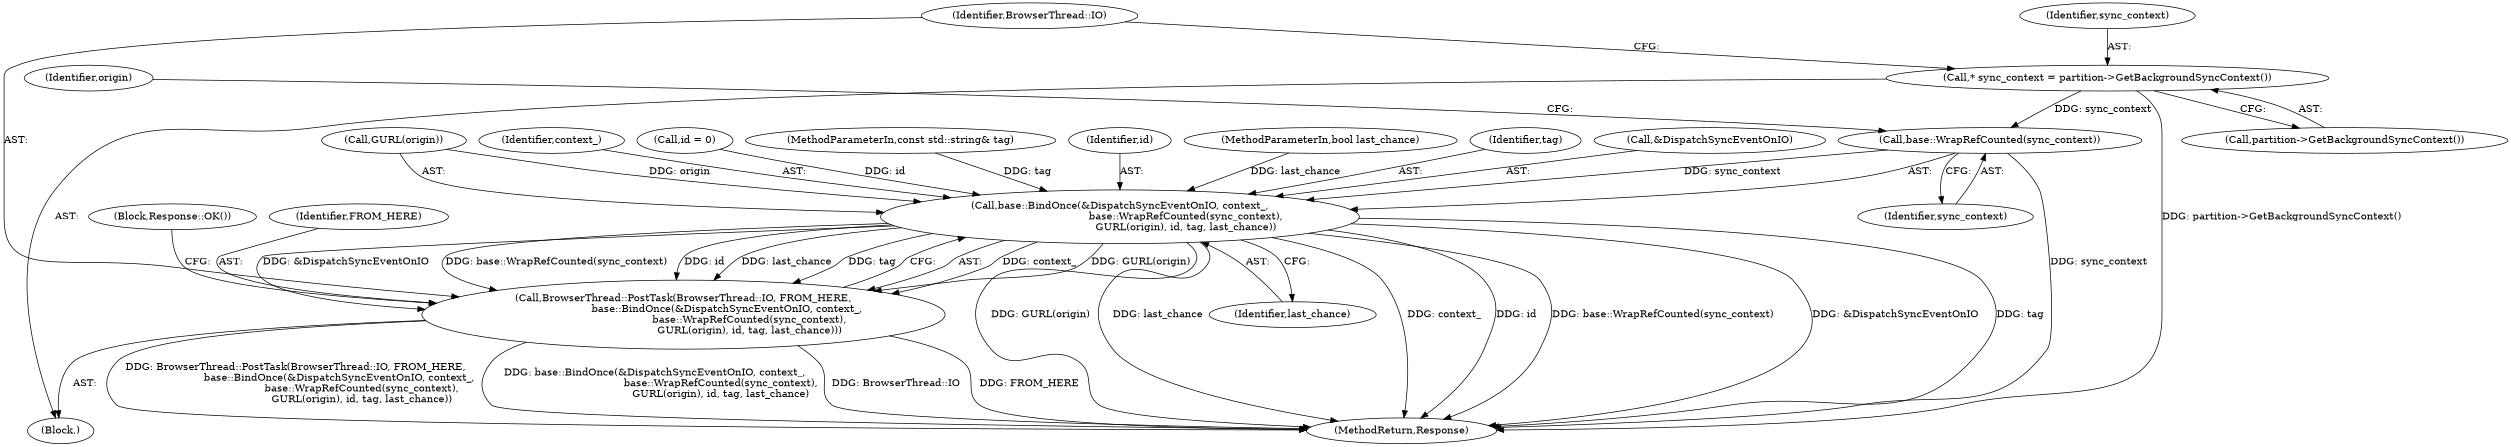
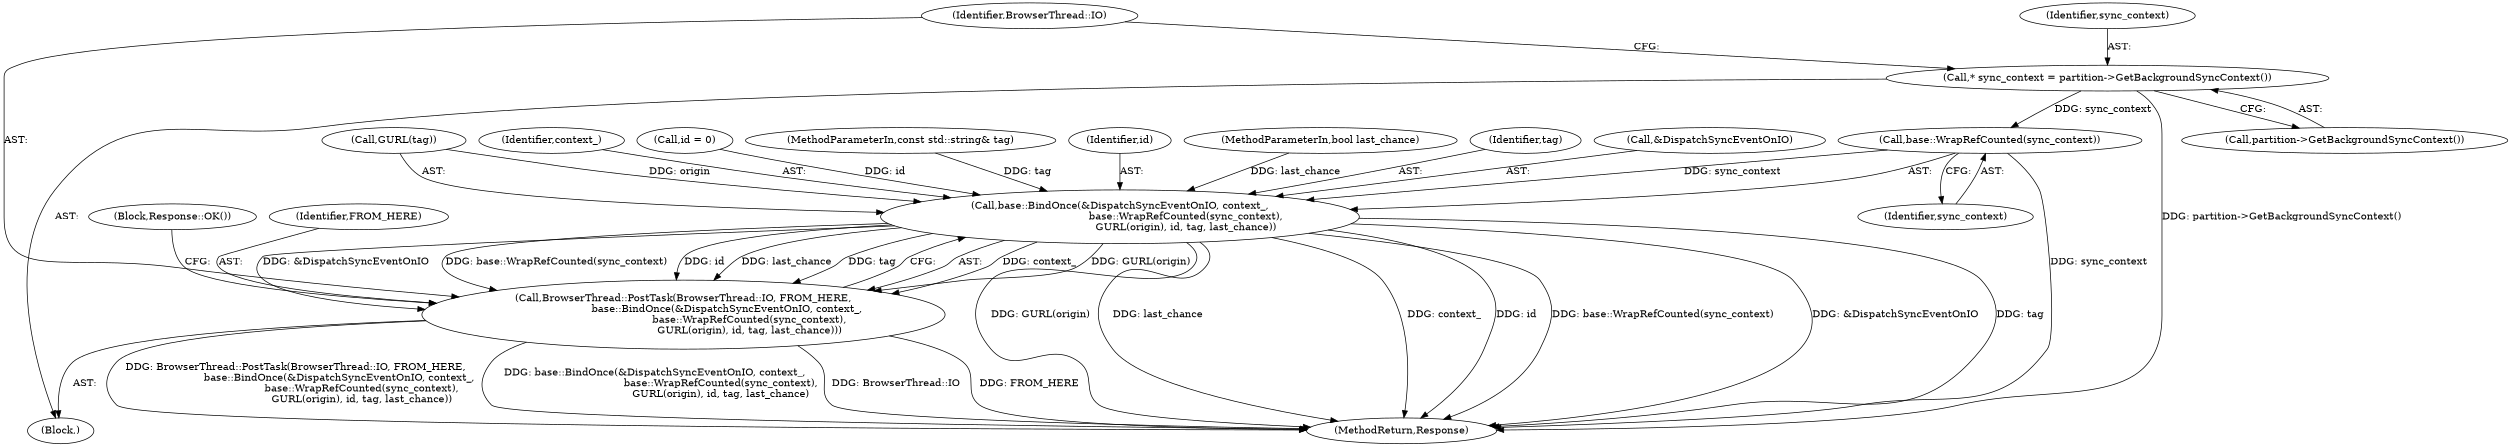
  digraph {
    fontname="DejaVu Serif"
    node [fontname="DejaVu Serif"]
    edge [fontname="DejaVu Serif"]
    n1 [label="(Call,* sync_context = partition->GetBackgroundSyncContext())"]
    n2 [label="(Call,base::WrapRefCounted(sync_context))"]
    n3 [label="(Call,partition->GetBackgroundSyncContext())"]
    n4 [label="(Block,)"]
    n5 [label="(MethodReturn,Response)"]
    n6 [label="(Call,base::BindOnce(&DispatchSyncEventOnIO, context_,\n                                         base::WrapRefCounted(sync_context),\n                                         GURL(origin), id, tag, last_chance))"]
    n7 [label="(Identifier,sync_context)"]
    n8 [label="(Call,BrowserThread::PostTask(BrowserThread::IO, FROM_HERE,\n                           base::BindOnce(&DispatchSyncEventOnIO, context_,\n                                         base::WrapRefCounted(sync_context),\n                                         GURL(origin), id, tag, last_chance)))"]
-   n9 [label="(Identifier,last_chance)"]
    n10 [label="(Identifier,tag)"]
    n11 [label="(Identifier,FROM_HERE)"]
    n12 [label="(Call,&DispatchSyncEventOnIO)"]
    n13 [label="(Identifier,context_)"]
    n14 [label="(Call,id = 0)"]
    n15 [label="(MethodParameterIn,const std::string& tag)"]
    n16 [label="(Identifier,BrowserThread::IO)"]
-   n17 [label="(Identifier,origin)"]
    n18 [label="(Identifier,id)"]
    n19 [label="(Block,Response::OK())"]
-   n20 [label="(Call,GURL(origin))"]
+   n20 [label="(Call,GURL(tag))"]
    n21 [label="(MethodParameterIn,bool last_chance)"]
    n22 [label="(Identifier,sync_context)"]
    n1 -> n2 [label="DDG: sync_context"]
    n1 -> n3 [label="CFG: "]
    n1 -> n4 [label="AST: "]
    n1 -> n5 [label="DDG: partition->GetBackgroundSyncContext()"]
    n2 -> n5 [label="DDG: sync_context"]
    n2 -> n6 [label="AST: "]
    n2 -> n6 [label="DDG: sync_context"]
    n2 -> n7 [label="CFG: "]
    n3 -> n1 [label="AST: "]
    n6 -> n5 [label="DDG: &DispatchSyncEventOnIO"]
    n6 -> n5 [label="DDG: tag"]
    n6 -> n5 [label="DDG: GURL(origin)"]
    n6 -> n5 [label="DDG: last_chance"]
    n6 -> n5 [label="DDG: context_"]
    n6 -> n5 [label="DDG: id"]
    n6 -> n5 [label="DDG: base::WrapRefCounted(sync_context)"]
    n6 -> n8 [label="AST: "]
    n6 -> n8 [label="DDG: context_"]
    n6 -> n8 [label="DDG: GURL(origin)"]
    n6 -> n8 [label="DDG: &DispatchSyncEventOnIO"]
    n6 -> n8 [label="DDG: base::WrapRefCounted(sync_context)"]
    n6 -> n8 [label="DDG: id"]
    n6 -> n8 [label="DDG: last_chance"]
    n6 -> n8 [label="DDG: tag"]
-   n6 -> n9 [label="CFG: "]
    n7 -> n2 [label="AST: "]
    n8 -> n4 [label="AST: "]
    n8 -> n5 [label="DDG: FROM_HERE"]
    n8 -> n5 [label="DDG: BrowserThread::PostTask(BrowserThread::IO, FROM_HERE,\n                           base::BindOnce(&DispatchSyncEventOnIO, context_,\n                                         base::WrapRefCounted(sync_context),\n                                         GURL(origin), id, tag, last_chance))"]
    n8 -> n5 [label="DDG: base::BindOnce(&DispatchSyncEventOnIO, context_,\n                                         base::WrapRefCounted(sync_context),\n                                         GURL(origin), id, tag, last_chance)"]
    n8 -> n5 [label="DDG: BrowserThread::IO"]
    n8 -> n6 [label="CFG: "]
-   n9 -> n6 [label="AST: "]
    n10 -> n6 [label="AST: "]
    n11 -> n8 [label="AST: "]
    n12 -> n6 [label="AST: "]
    n13 -> n6 [label="AST: "]
    n14 -> n6 [label="DDG: id"]
    n15 -> n6 [label="DDG: tag"]
    n16 -> n1 [label="CFG: "]
    n16 -> n8 [label="AST: "]
-   n17 -> n2 [label="CFG: "]
    n18 -> n6 [label="AST: "]
    n19 -> n8 [label="CFG: "]
    n20 -> n6 [label="AST: "]
    n20 -> n6 [label="DDG: origin"]
    n21 -> n6 [label="DDG: last_chance"]
    n22 -> n1 [label="AST: "]
  }
